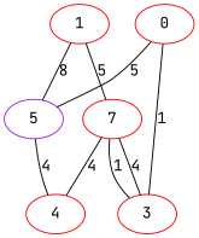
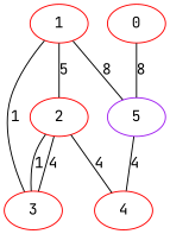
  graph {
    fontname="JetBrains Mono"
    node [color=red fontname="JetBrains Mono" weight=1]
    edge [fontname="JetBrains Mono"]
    5 [color=purple weight=4]
    0
    1
-   2 [label=7]
+   2
    3
    4
    5 -- 4 [label=4]
-   0 -- 5 [label=5]
+   0 -- 5 [label=8]
    1 -- 5 [label=8]
    1 -- 2 [label=5]
-   0 -- 3 [label=1]
+   1 -- 3 [label=1]
    2 -- 3 [label=1]
    2 -- 3 [label=4]
    2 -- 4 [label=4]
  }
